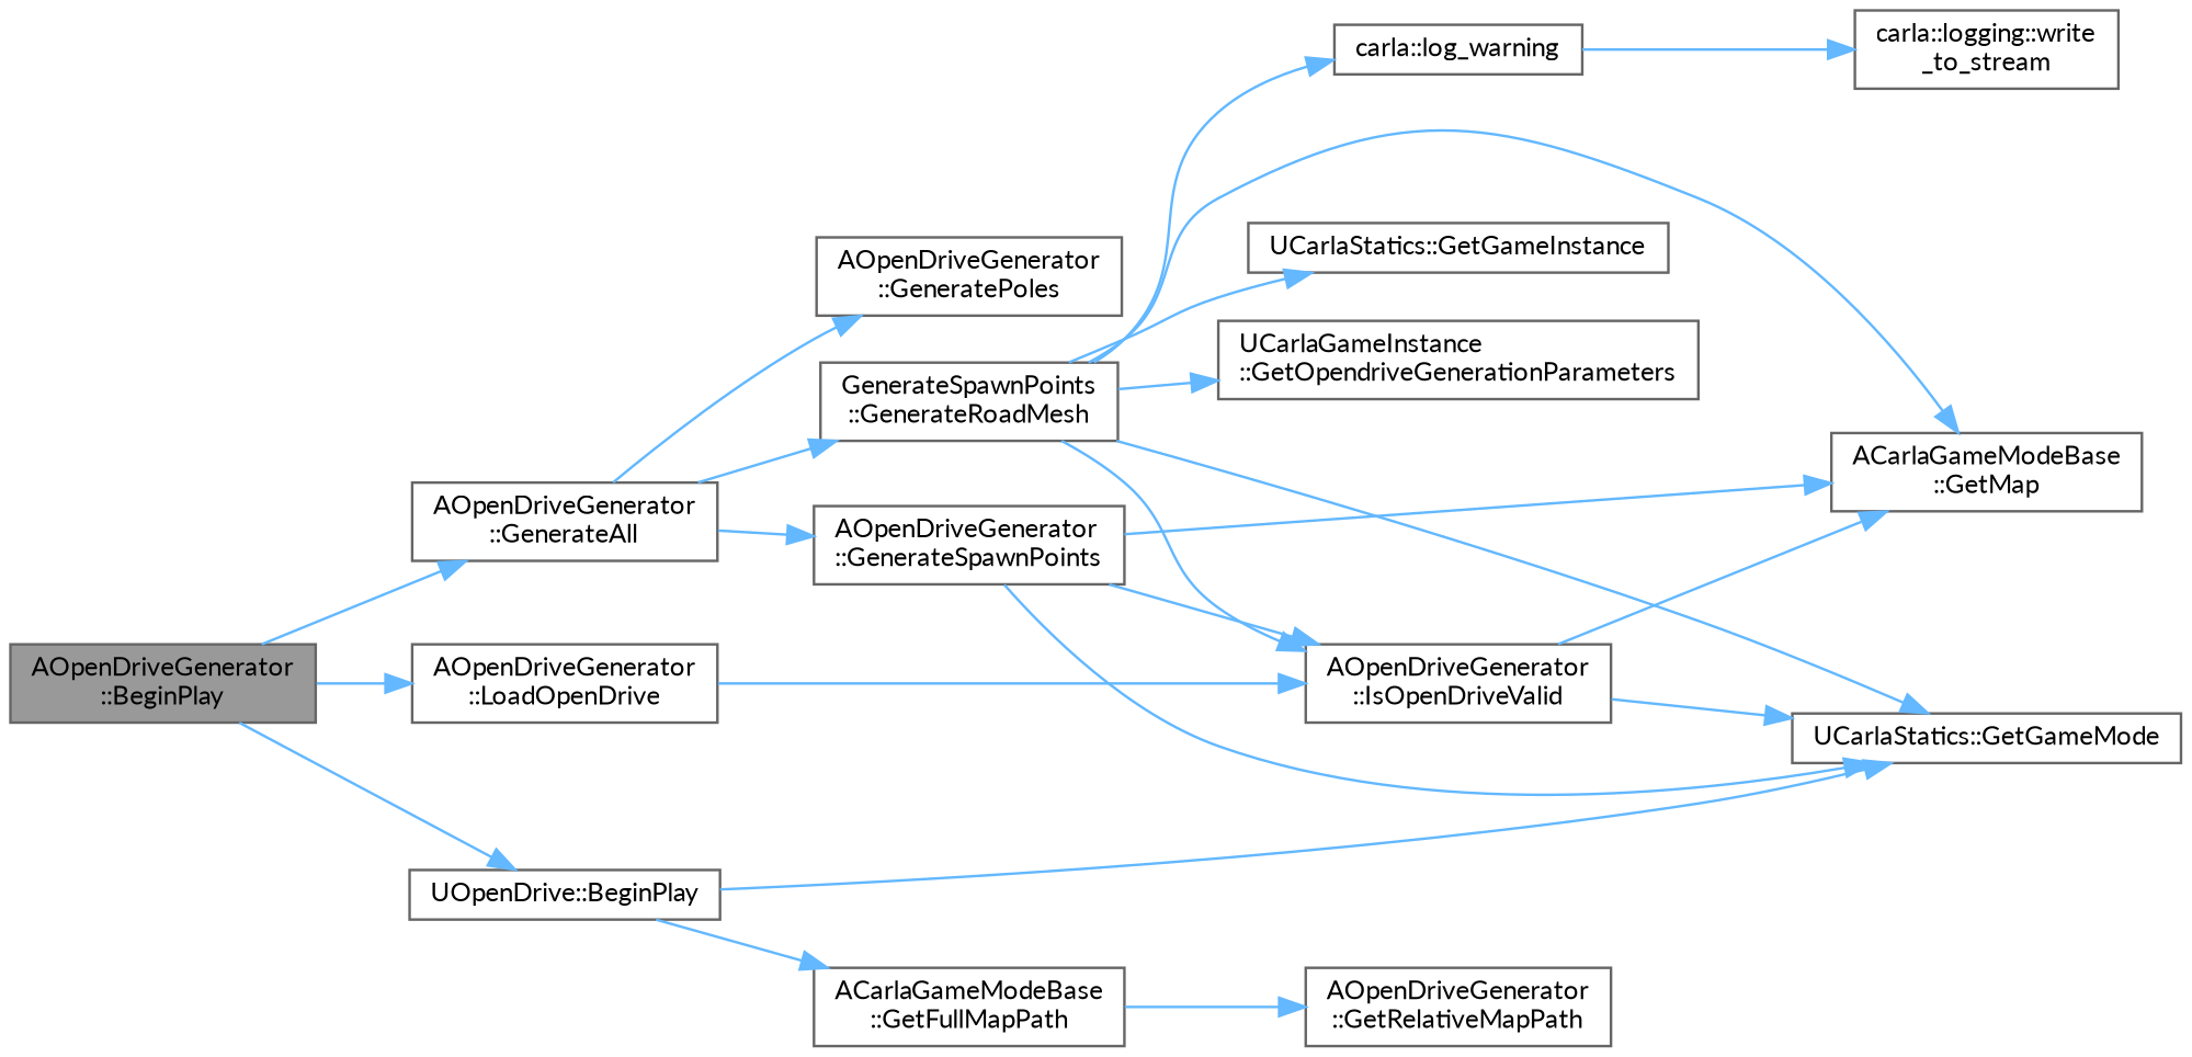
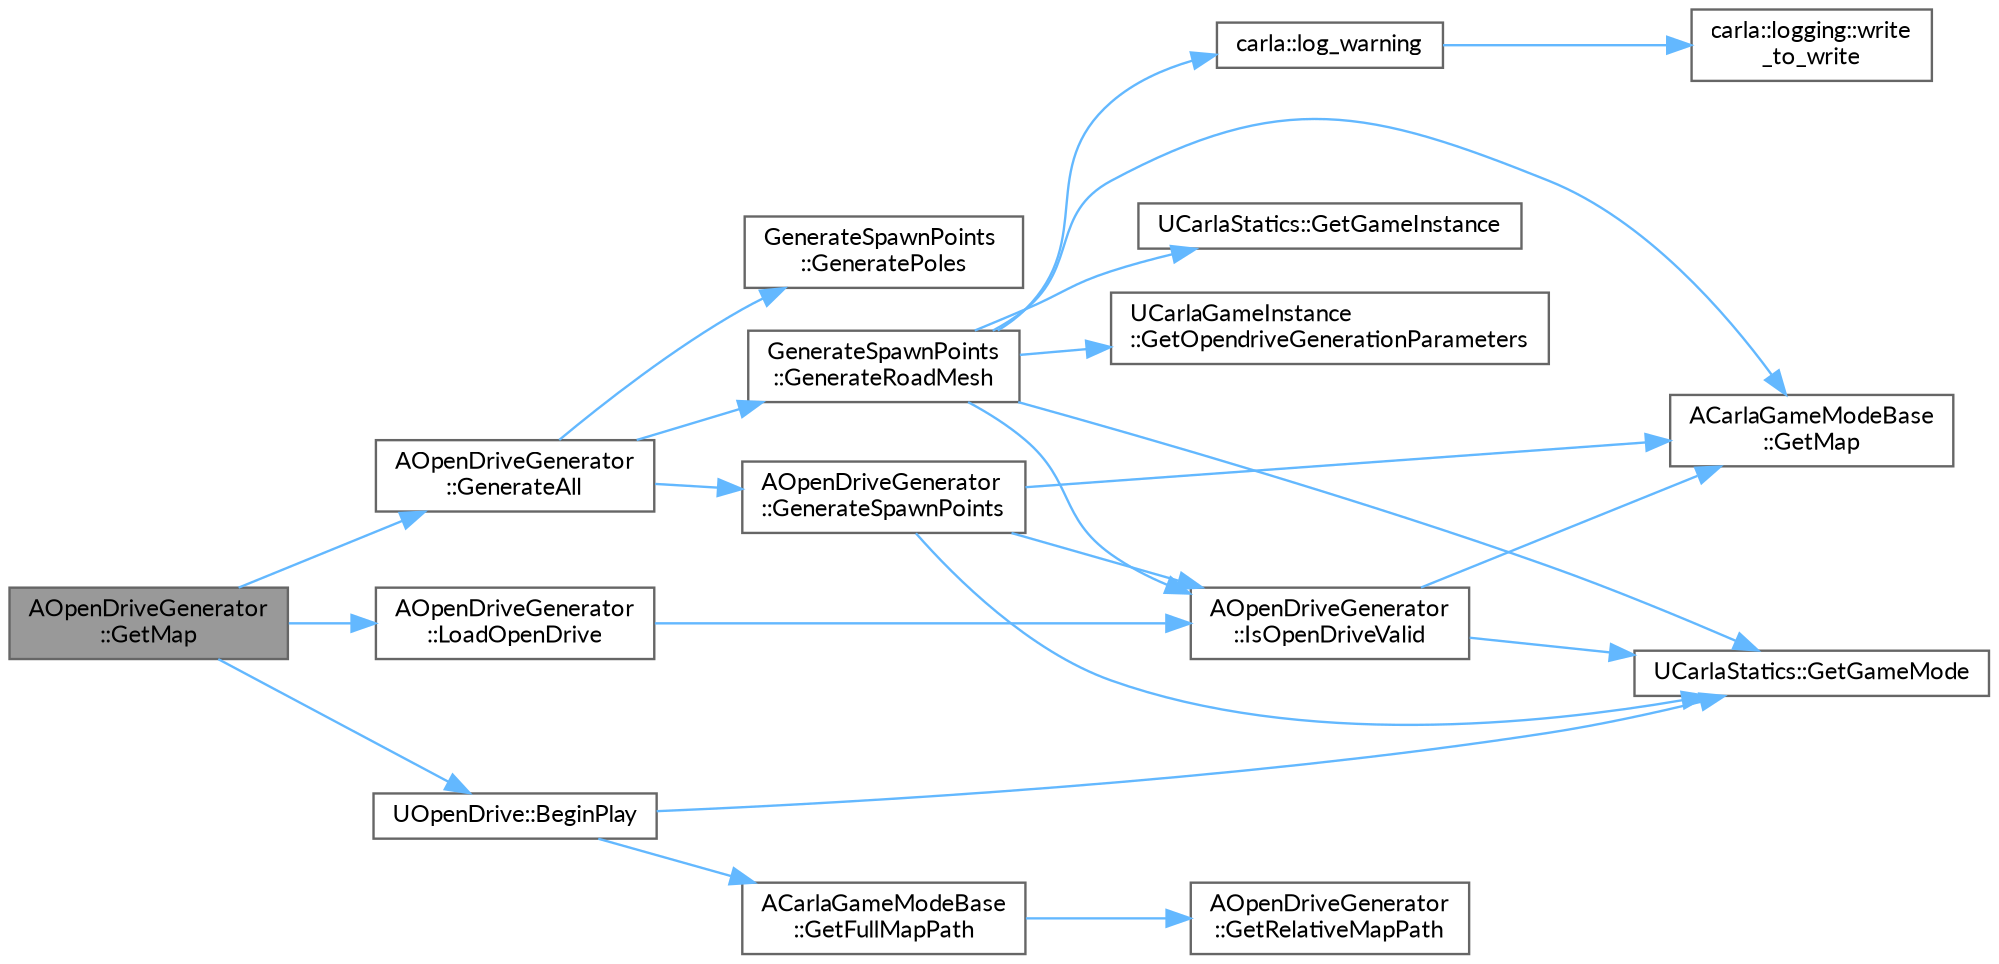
  digraph {
    fontname=Lato
    rankdir=LR
    node [color=grey40 fillcolor=white fontname=Lato fontsize=10 shape=box style=filled]
    edge [color=steelblue1 fontname=Lato fontsize=10 labelfontname=Helvetica labelfontsize=10 style=solid]
-   n1 [color=gray40 fillcolor=grey60 fontcolor=black height=0.2 label="AOpenDriveGenerator\l::BeginPlay" width=0.4]
+   n1 [color=gray40 fillcolor=grey60 fontcolor=black height=0.2 label="AOpenDriveGenerator\l::GetMap" width=0.4]
    n2 [height=0.2 label="AOpenDriveGenerator\l::GenerateAll" width=0.4]
    n3 [height=0.2 label="UOpenDrive::BeginPlay" width=0.4]
    n4 [height=0.2 label="AOpenDriveGenerator\l::LoadOpenDrive" width=0.4]
-   n5 [height=0.2 label="AOpenDriveGenerator\l::GeneratePoles" width=0.4]
+   n5 [height=0.2 label="GenerateSpawnPoints\l::GeneratePoles" width=0.4]
    n6 [height=0.2 label="GenerateSpawnPoints\l::GenerateRoadMesh" width=0.4]
    n7 [height=0.2 label="AOpenDriveGenerator\l::GenerateSpawnPoints" width=0.4]
    n8 [height=0.2 label="UCarlaStatics::GetGameMode" width=0.4]
    n9 [height=0.2 label="ACarlaGameModeBase\l::GetFullMapPath" width=0.4]
    n10 [height=0.2 label="AOpenDriveGenerator\l::IsOpenDriveValid" width=0.4]
    n11 [height=0.2 label="ACarlaGameModeBase\l::GetMap" width=0.4]
    n12 [height=0.2 label="UCarlaStatics::GetGameInstance" width=0.4]
    n13 [height=0.2 label="UCarlaGameInstance\l::GetOpendriveGenerationParameters" width=0.4]
    n14 [height=0.2 label="carla::log_warning" width=0.4]
-   n15 [height=0.2 label="carla::logging::write\l_to_stream" width=0.4]
+   n15 [height=0.2 label="carla::logging::write\l_to_write" width=0.4]
    n16 [height=0.2 label="AOpenDriveGenerator\l::GetRelativeMapPath" width=0.4]
    n1 -> n2
    n1 -> n3
    n1 -> n4
    n2 -> n5
    n2 -> n6
    n2 -> n7
    n3 -> n8
    n3 -> n9
    n4 -> n10
    n6 -> n8
    n6 -> n10
    n6 -> n11
    n6 -> n12
    n6 -> n13
    n6 -> n14
    n7 -> n8
    n7 -> n10
    n7 -> n11
    n9 -> n16
    n10 -> n8
    n10 -> n11
    n14 -> n15
  }
